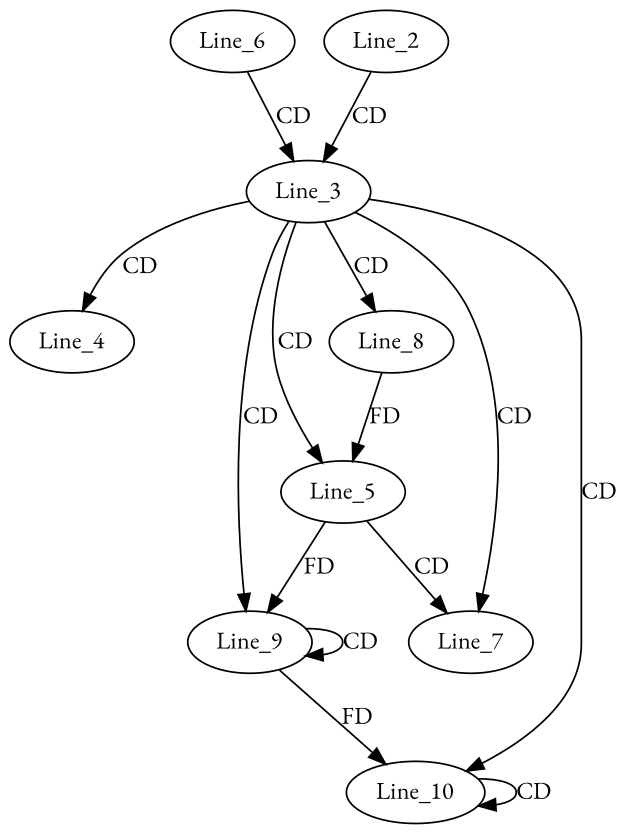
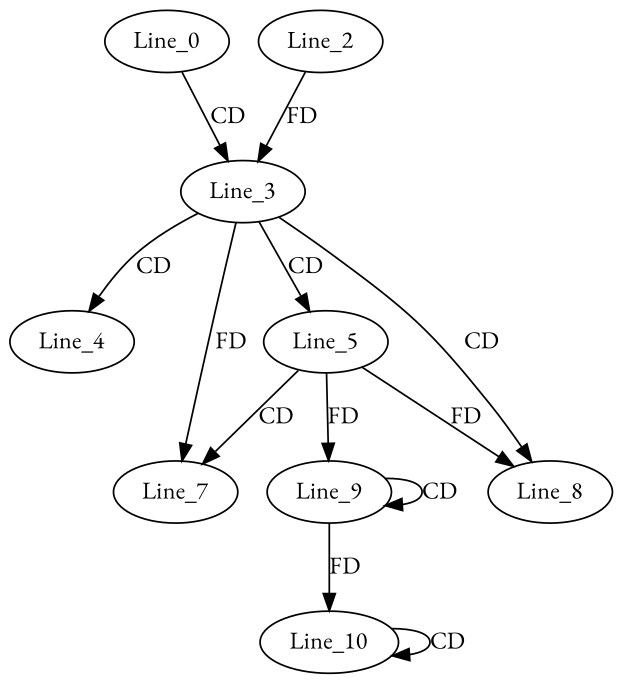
  digraph {
    fontname="EB Garamond"
    node [fontname="EB Garamond"]
    edge [fontname="EB Garamond"]
-   Line_0 [label=Line_6]
+   Line_0
    Line_3
    Line_2
    Line_4
    Line_5
    Line_7
    Line_8
    Line_9
    Line_10
    Line_0 -> Line_3 [label=CD]
    Line_3 -> Line_4 [label=CD]
    Line_3 -> Line_5 [label=CD]
-   Line_3 -> Line_7 [label=CD]
+   Line_3 -> Line_7 [label=FD]
    Line_3 -> Line_8 [label=CD]
-   Line_3 -> Line_9 [label=CD]
-   Line_3 -> Line_10 [label=CD]
-   Line_2 -> Line_3 [label=CD]
+   Line_2 -> Line_3 [label=FD]
    Line_5 -> Line_7 [label=CD]
-   Line_8 -> Line_5 [label=FD]
+   Line_5 -> Line_8 [label=FD]
    Line_5 -> Line_9 [label=FD]
    Line_9 -> Line_9 [label=CD]
    Line_9 -> Line_10 [label=FD]
    Line_10 -> Line_10 [label=CD]
  }
